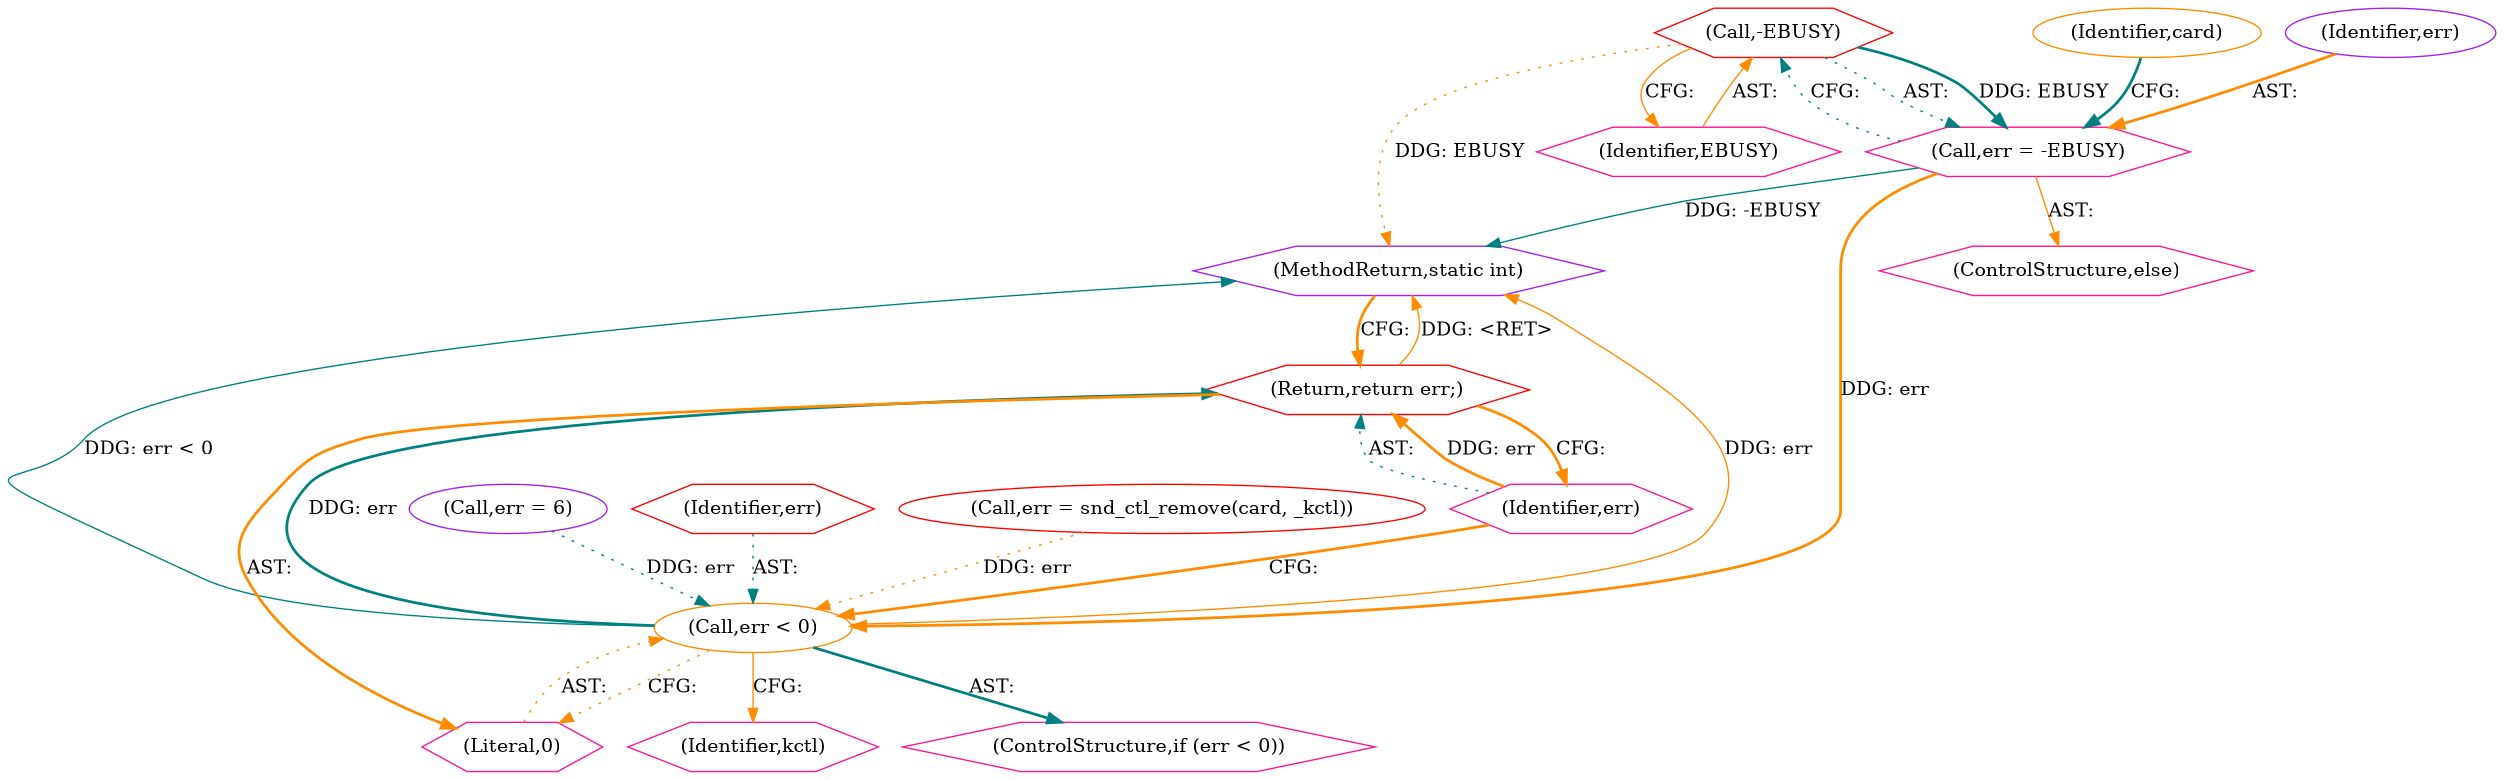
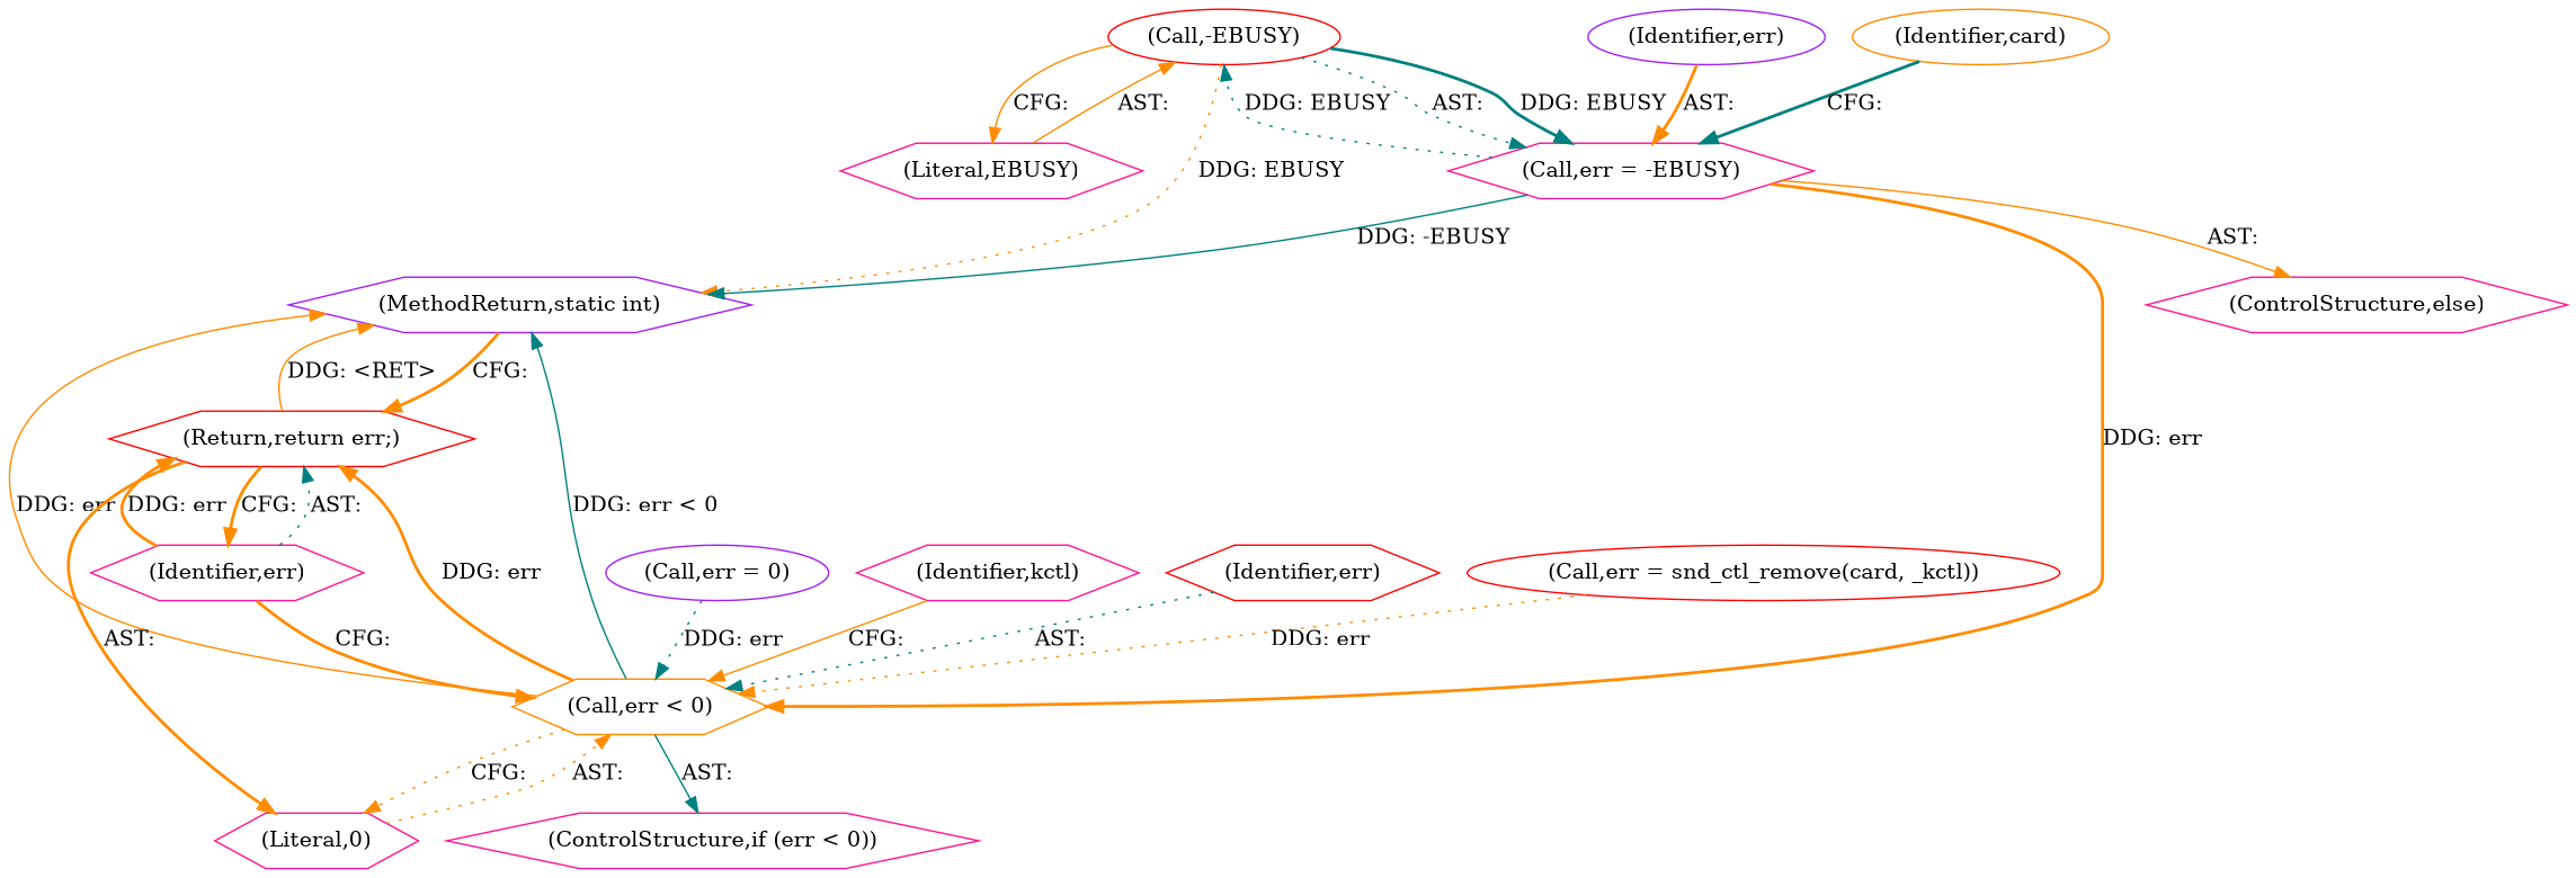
  digraph {
    node [color=deeppink shape=hexagon]
    edge [color=darkorange style=bold]
-   n1 [color=red label="(Call,-EBUSY)"]
+   n1 [color=red label="(Call,-EBUSY)" shape=ellipse]
    n2 [label="(Call,err = -EBUSY)"]
-   n3 [label="(Identifier,EBUSY)"]
+   n3 [label="(Literal,EBUSY)"]
    n4 [color=purple label="(MethodReturn,static int)"]
-   n5 [color=darkorange label="(Call,err < 0)" shape=ellipse]
+   n5 [color=darkorange label="(Call,err < 0)"]
    n6 [label="(ControlStructure,else)"]
    n7 [color=red label="(Return,return err;)"]
    n8 [label="(ControlStructure,if (err < 0))"]
    n9 [label="(Literal,0)"]
    n10 [label="(Identifier,err)"]
-   n11 [color=purple label="(Call,err = 6)" shape=ellipse]
+   n11 [color=purple label="(Call,err = 0)" shape=ellipse]
    n12 [color=purple label="(Identifier,err)" shape=ellipse]
    n13 [label="(Identifier,kctl)"]
    n14 [color=red label="(Identifier,err)"]
    n15 [color=red label="(Call,err = snd_ctl_remove(card, _kctl))" shape=ellipse]
    n16 [color=darkorange label="(Identifier,card)" shape=ellipse]
    n1 -> n2 [color=teal label="AST: " style=dotted]
    n1 -> n2 [color=teal label="DDG: EBUSY"]
    n1 -> n3 [label="CFG: " style=solid]
    n1 -> n4 [label="DDG: EBUSY" style=dotted]
-   n2 -> n1 [color=teal label="CFG: " style=dotted]
+   n2 -> n1 [color=teal label="DDG: EBUSY" style=dotted]
    n2 -> n4 [color=teal label="DDG: -EBUSY" style=solid]
    n2 -> n5 [label="DDG: err"]
    n2 -> n6 [label="AST: " style=solid]
    n3 -> n1 [label="AST: " style=solid]
    n4 -> n7 [label="CFG: "]
    n5 -> n4 [label="DDG: err" style=solid]
    n5 -> n4 [color=teal label="DDG: err < 0" style=solid]
-   n5 -> n7 [color=teal label="DDG: err"]
-   n5 -> n8 [color=teal label="AST: "]
+   n5 -> n7 [label="DDG: err"]
+   n5 -> n8 [color=teal label="AST: " style=solid]
    n5 -> n9 [label="CFG: " style=dotted]
    n7 -> n4 [label="DDG: <RET>" style=solid]
    n7 -> n9 [label="AST: "]
    n7 -> n10 [label="CFG: "]
    n9 -> n5 [label="AST: " style=dotted]
    n10 -> n5 [label="CFG: "]
    n10 -> n7 [color=teal label="AST: " style=dotted]
    n10 -> n7 [label="DDG: err"]
    n11 -> n5 [color=teal label="DDG: err" style=dotted]
    n12 -> n2 [label="AST: "]
-   n5 -> n13 [label="CFG: " style=solid]
+   n13 -> n5 [label="CFG: " style=solid]
    n14 -> n5 [color=teal label="AST: " style=dotted]
    n15 -> n5 [label="DDG: err" style=dotted]
    n16 -> n2 [color=teal label="CFG: "]
  }
